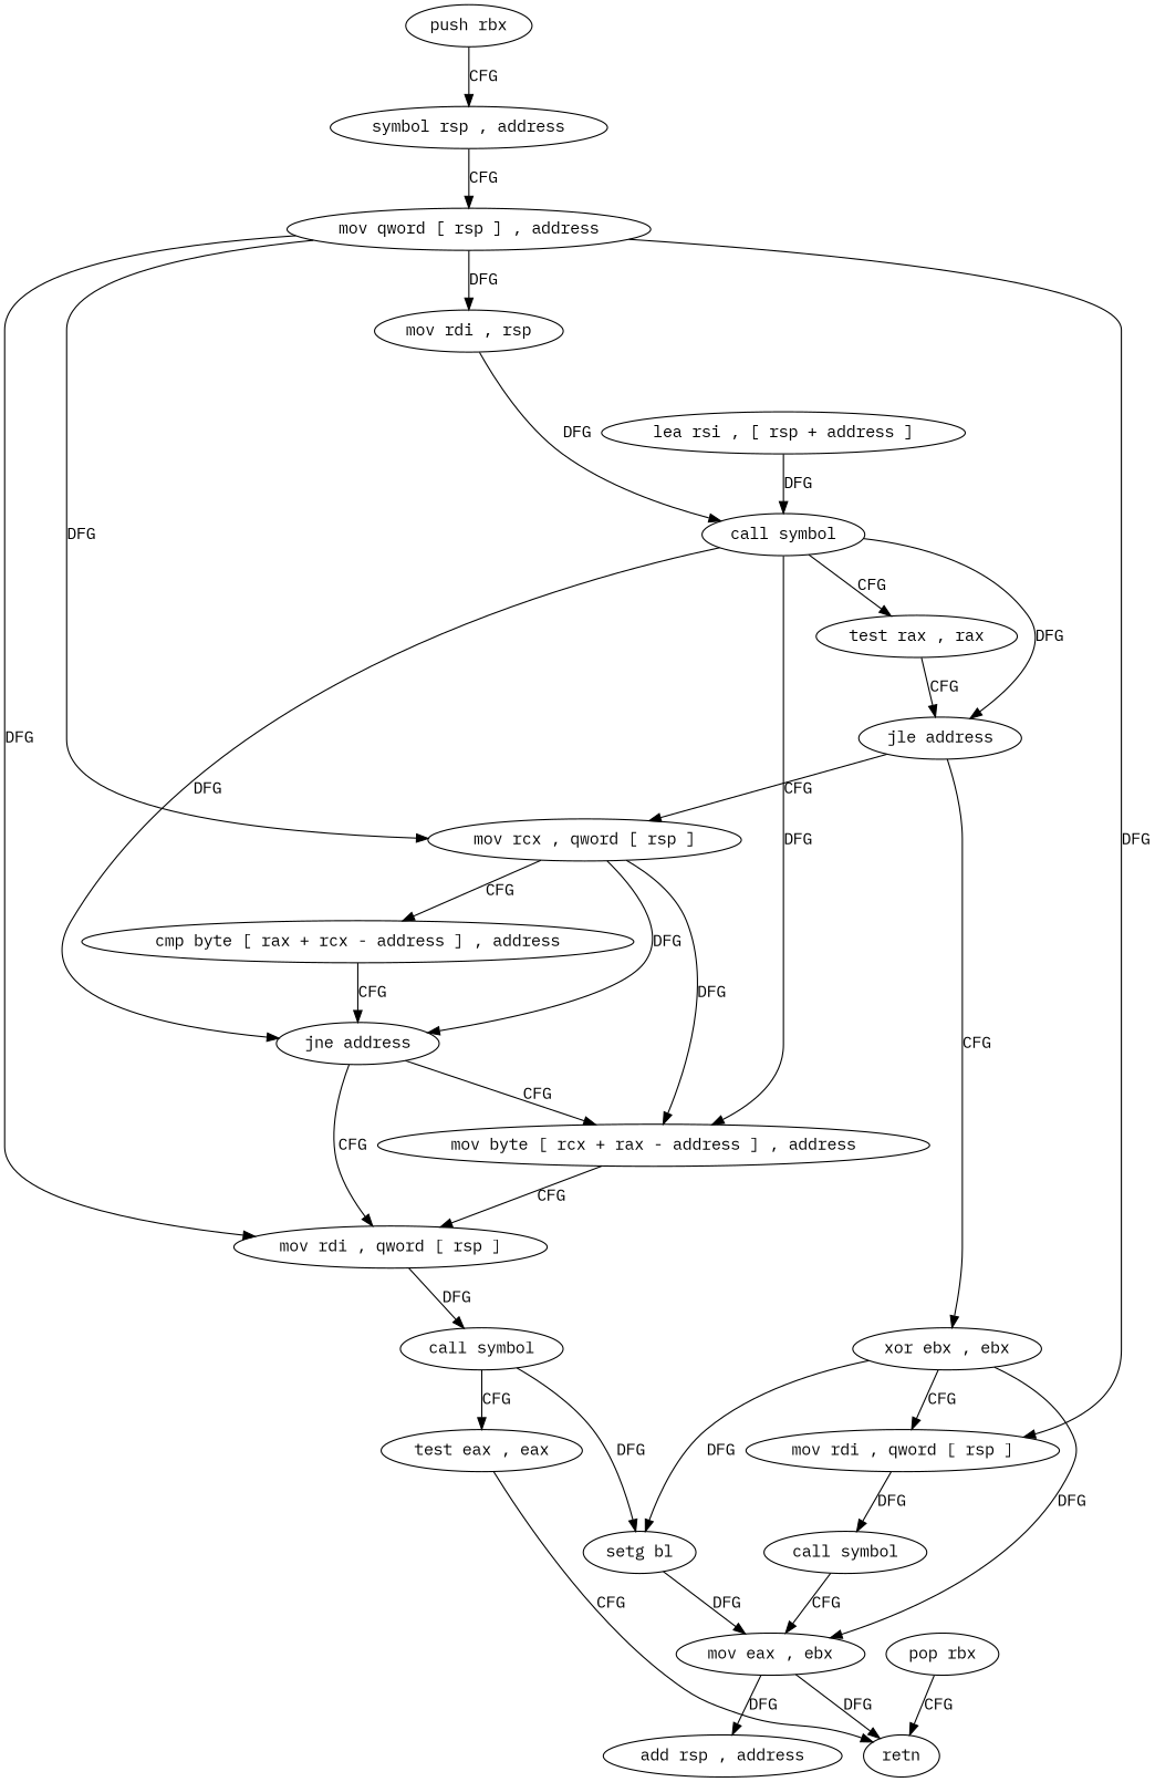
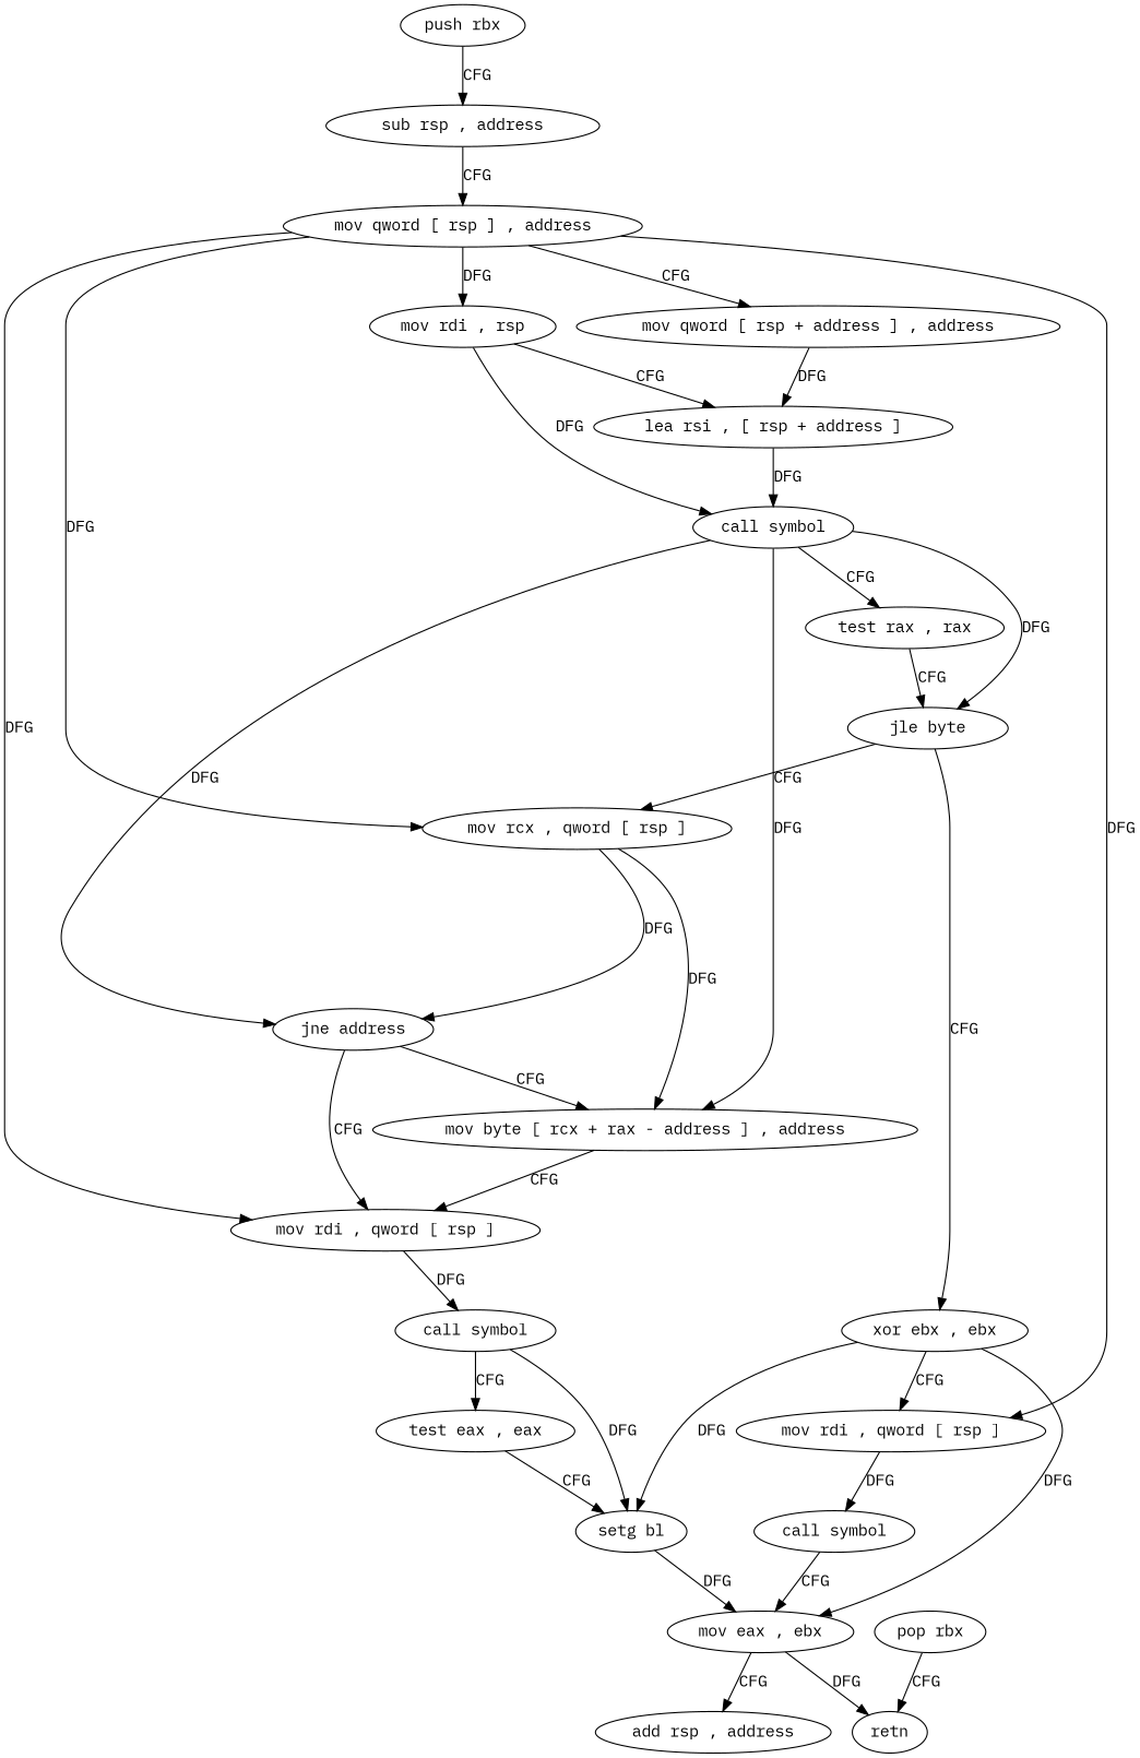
  digraph {
    fontname="IBM Plex Mono"
    node [fontname="IBM Plex Mono"]
    edge [fontname="IBM Plex Mono"]
    n1 [label="push rbx"]
-   n2 [label="symbol rsp , address"]
+   n2 [label="sub rsp , address"]
    n3 [label="mov qword [ rsp ] , address"]
+   n4 [label="mov qword [ rsp + address ] , address"]
    n5 [label="mov rdi , rsp"]
    n6 [label="mov rcx , qword [ rsp ]"]
    n7 [label="mov rdi , qword [ rsp ]"]
    n8 [label="mov rdi , qword [ rsp ]"]
    n9 [label="lea rsi , [ rsp + address ]"]
    n10 [label="call symbol"]
    n11 [label="jne address"]
    n12 [label="mov byte [ rcx + rax - address ] , address"]
-   n13 [label="cmp byte [ rax + rcx - address ] , address"]
    n14 [label="call symbol"]
    n15 [label="call symbol"]
    n16 [label="test rax , rax"]
-   n17 [label="jle address"]
+   n17 [label="jle byte"]
    n18 [label="xor ebx , ebx"]
    n19 [label="setg bl"]
    n20 [label="mov eax , ebx"]
    n21 [label="add rsp , address"]
    n22 [label=retn]
    n23 [label="test eax , eax"]
    n24 [label="pop rbx"]
    n1 -> n2 [label=CFG]
    n2 -> n3 [label=CFG]
+   n3 -> n4 [label=CFG]
    n3 -> n5 [label=DFG]
    n3 -> n6 [label=DFG]
    n3 -> n7 [label=DFG]
    n3 -> n8 [label=DFG]
+   n4 -> n9 [label=DFG]
+   n5 -> n9 [label=CFG]
    n5 -> n10 [label=DFG]
    n6 -> n11 [label=DFG]
    n6 -> n12 [label=DFG]
-   n6 -> n13 [label=CFG]
    n7 -> n14 [label=DFG]
    n8 -> n15 [label=DFG]
    n9 -> n10 [label=DFG]
    n10 -> n11 [label=DFG]
    n10 -> n12 [label=DFG]
    n10 -> n16 [label=CFG]
    n10 -> n17 [label=DFG]
    n11 -> n8 [label=CFG]
    n11 -> n12 [label=CFG]
    n12 -> n8 [label=CFG]
-   n13 -> n11 [label=CFG]
    n14 -> n20 [label=CFG]
    n15 -> n19 [label=DFG]
    n15 -> n23 [label=CFG]
    n16 -> n17 [label=CFG]
    n17 -> n6 [label=CFG]
    n17 -> n18 [label=CFG]
    n18 -> n7 [label=CFG]
    n18 -> n19 [label=DFG]
    n18 -> n20 [label=DFG]
    n19 -> n20 [label=DFG]
-   n20 -> n21 [label=DFG]
+   n20 -> n21 [label=CFG]
    n20 -> n22 [label=DFG]
-   n23 -> n22 [label=CFG]
+   n23 -> n19 [label=CFG]
    n24 -> n22 [label=CFG]
  }
